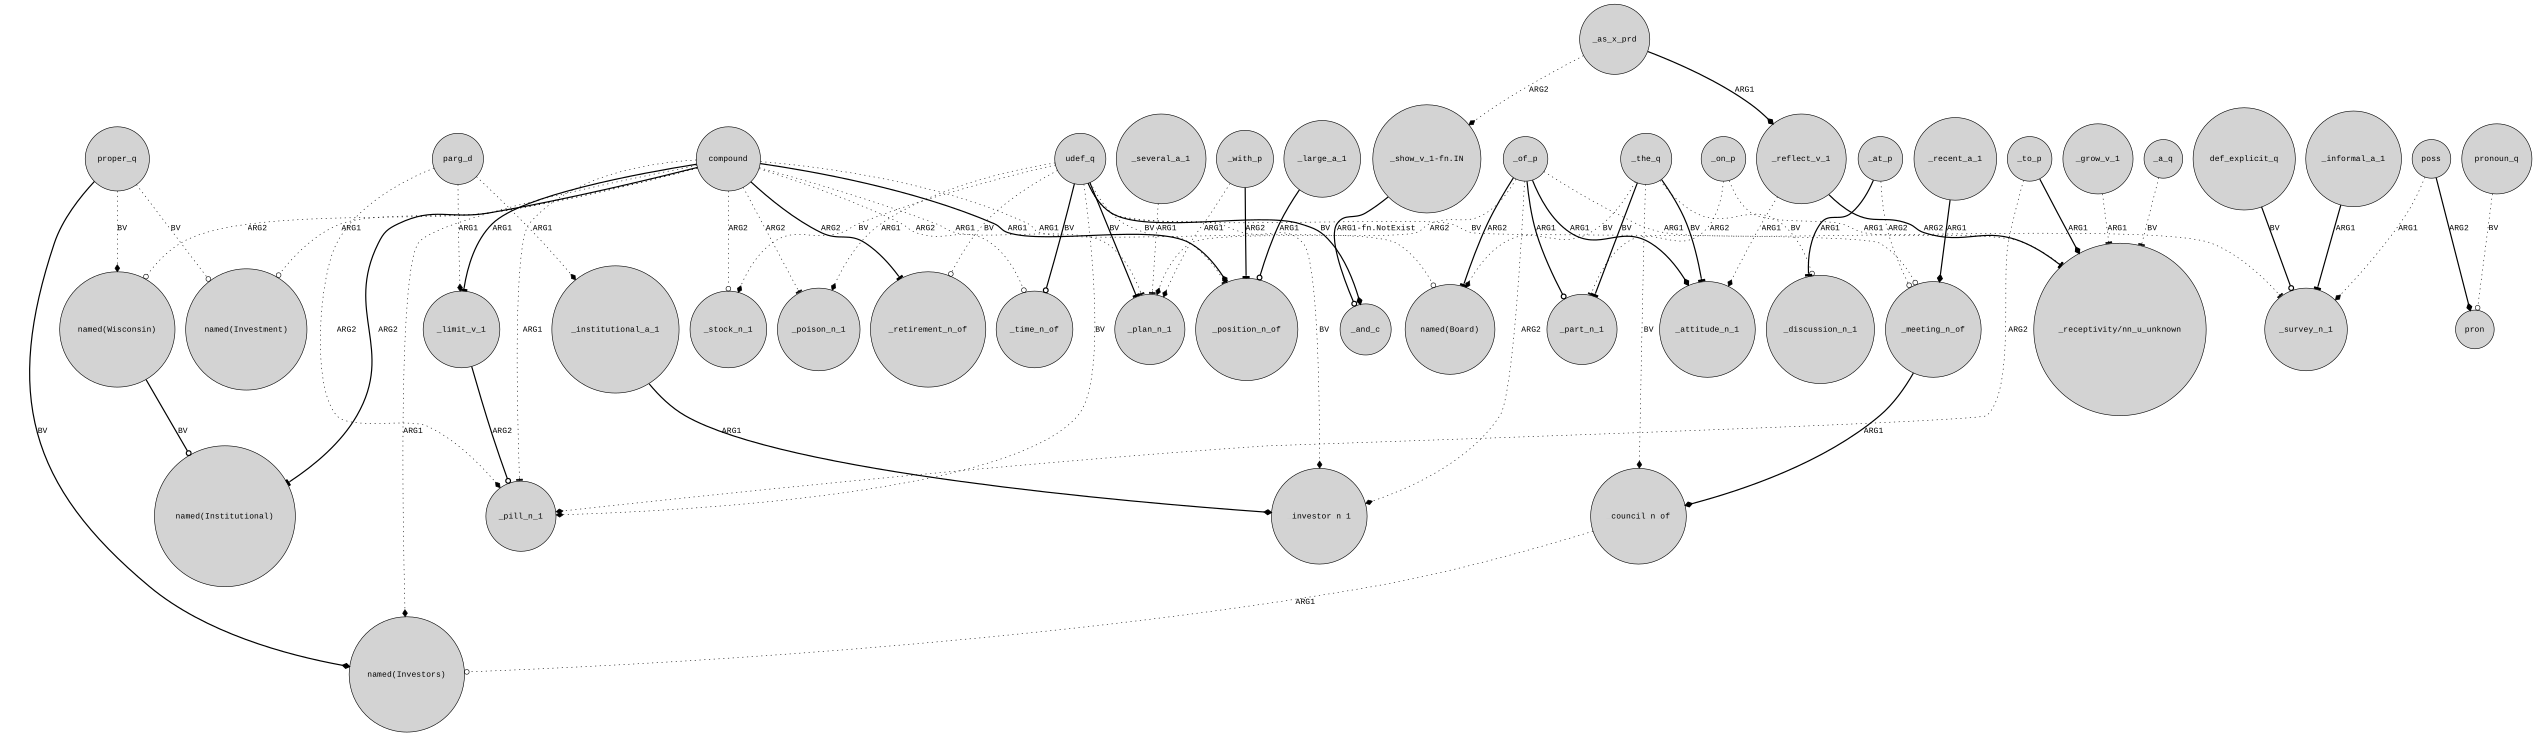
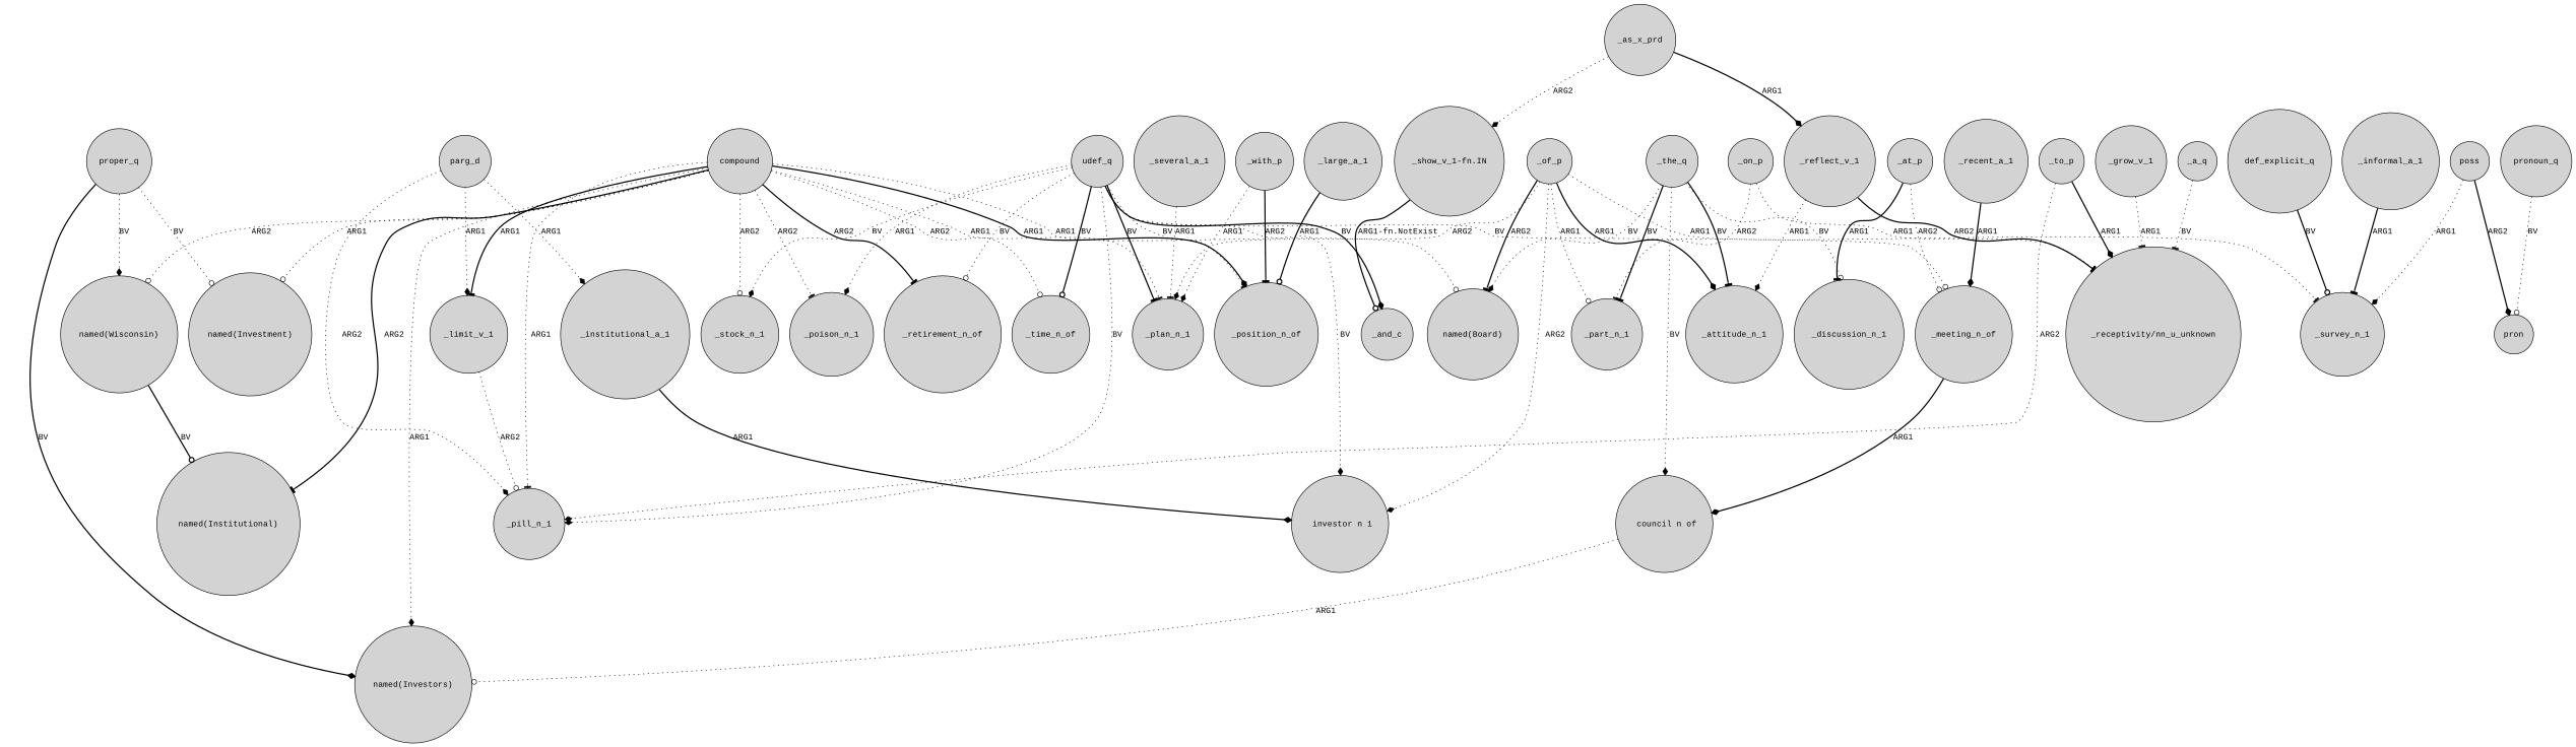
  digraph {
    fontname="Liberation Mono"
    node [fontname="Liberation Mono" shape=circle style=filled]
    edge [arrowhead=diamond fontname="Liberation Mono" style=dotted]
    _limit_v_1
    _pill_n_1
    parg_d
    _institutional_a_1
    "_show_v_1-fn.IN"
    _and_c
    _the_q
    "named(Board)"
    _council_n_of
    _part_n_1
    _attitude_n_1
    _discussion_n_1
    "named(Investors)"
    compound
    "named(Institutional)"
    _plan_n_1
    _poison_n_1
    _position_n_of
    _stock_n_1
    _retirement_n_of
    _time_n_of
    "named(Wisconsin)"
    "named(Investment)"
    _of_p
    _survey_n_1
    _investor_n_1
    _on_p
    "_receptivity/nn_u_unknown"
    poss
    pron
    udef_q
    _meeting_n_of
    _as_x_prd
    _reflect_v_1
    proper_q
    _recent_a_1
    _at_p
    _with_p
    def_explicit_q
    pronoun_q
    _to_p
    _large_a_1
    _informal_a_1
    _grow_v_1
    _a_q
    _several_a_1
-   _limit_v_1 -> _pill_n_1 [arrowhead=odot label=ARG2 style=bold]
+   _limit_v_1 -> _pill_n_1 [arrowhead=odot label=ARG2]
    parg_d -> _limit_v_1 [label=ARG1]
    parg_d -> _pill_n_1 [label=ARG2]
    parg_d -> _institutional_a_1 [label=ARG1]
    _institutional_a_1 -> _investor_n_1 [label=ARG1 style=bold]
    "_show_v_1-fn.IN" -> _and_c [arrowhead=odot label="ARG1-fn.NotExist" style=bold]
    _the_q -> "named(Board)" [label=BV]
    _the_q -> _council_n_of [label=BV]
    _the_q -> _part_n_1 [arrowhead=tee label=BV style=bold]
    _the_q -> _attitude_n_1 [arrowhead=tee label=BV style=bold]
    _the_q -> _discussion_n_1 [arrowhead=odot label=BV]
    _council_n_of -> "named(Investors)" [arrowhead=odot label=ARG1]
    compound -> _limit_v_1 [arrowhead=tee label=ARG1 style=bold]
    compound -> _pill_n_1 [arrowhead=tee label=ARG1]
    compound -> "named(Board)" [arrowhead=odot label=ARG1]
    compound -> "named(Investors)" [label=ARG1]
    compound -> "named(Institutional)" [arrowhead=tee label=ARG2 style=bold]
    compound -> _plan_n_1 [arrowhead=tee label=ARG1]
    compound -> _poison_n_1 [arrowhead=tee label=ARG2]
    compound -> _position_n_of [label=ARG1 style=bold]
    compound -> _stock_n_1 [arrowhead=odot label=ARG2]
    compound -> _retirement_n_of [arrowhead=tee label=ARG2 style=bold]
    compound -> _time_n_of [arrowhead=odot label=ARG2]
    compound -> "named(Wisconsin)" [arrowhead=odot label=ARG2]
    compound -> "named(Investment)" [arrowhead=odot label=ARG1]
    "named(Wisconsin)" -> "named(Institutional)" [arrowhead=odot label=BV style=bold]
    _of_p -> "named(Board)" [arrowhead=tee label=ARG2 style=bold]
-   _of_p -> _part_n_1 [arrowhead=odot label=ARG1 style=bold]
+   _of_p -> _part_n_1 [arrowhead=odot label=ARG1]
    _of_p -> _attitude_n_1 [label=ARG1 style=bold]
    _of_p -> _plan_n_1 [label=ARG2]
    _of_p -> _survey_n_1 [arrowhead=tee label=ARG1]
    _of_p -> _investor_n_1 [label=ARG2]
    _on_p -> _part_n_1 [arrowhead=tee label=ARG2]
    _on_p -> "_receptivity/nn_u_unknown" [arrowhead=tee label=ARG1]
    poss -> _survey_n_1 [label=ARG1]
    poss -> pron [label=ARG2 style=bold]
    udef_q -> _pill_n_1 [label=BV]
    udef_q -> _and_c [label=BV style=bold]
    udef_q -> _plan_n_1 [arrowhead=tee label=BV style=bold]
    udef_q -> _poison_n_1 [label=ARG1]
    udef_q -> _position_n_of [arrowhead=tee label=BV]
    udef_q -> _stock_n_1 [label=BV]
    udef_q -> _retirement_n_of [arrowhead=odot label=BV]
    udef_q -> _time_n_of [arrowhead=odot label=BV style=bold]
    udef_q -> _investor_n_1 [label=BV]
    udef_q -> _meeting_n_of [arrowhead=odot label=BV]
    _meeting_n_of -> _council_n_of [label=ARG1 style=bold]
    _as_x_prd -> "_show_v_1-fn.IN" [label=ARG2]
    _as_x_prd -> _reflect_v_1 [label=ARG1 style=bold]
    _reflect_v_1 -> _attitude_n_1 [label=ARG1]
    _reflect_v_1 -> "_receptivity/nn_u_unknown" [arrowhead=tee label=ARG2 style=bold]
    proper_q -> "named(Investors)" [label=BV style=bold]
    proper_q -> "named(Wisconsin)" [label=BV]
    proper_q -> "named(Investment)" [arrowhead=odot label=BV]
    _recent_a_1 -> _meeting_n_of [label=ARG1 style=bold]
    _at_p -> _discussion_n_1 [arrowhead=tee label=ARG1 style=bold]
    _at_p -> _meeting_n_of [arrowhead=odot label=ARG2]
    _with_p -> _plan_n_1 [label=ARG1]
    _with_p -> _position_n_of [arrowhead=tee label=ARG2 style=bold]
    def_explicit_q -> _survey_n_1 [arrowhead=odot label=BV style=bold]
    pronoun_q -> pron [arrowhead=odot label=BV]
    _to_p -> _pill_n_1 [label=ARG2]
    _to_p -> "_receptivity/nn_u_unknown" [label=ARG1 style=bold]
    _large_a_1 -> _position_n_of [arrowhead=odot label=ARG1 style=bold]
    _informal_a_1 -> _survey_n_1 [arrowhead=tee label=ARG1 style=bold]
    _grow_v_1 -> "_receptivity/nn_u_unknown" [arrowhead=tee label=ARG1]
    _a_q -> "_receptivity/nn_u_unknown" [arrowhead=tee label=BV]
    _several_a_1 -> _plan_n_1 [arrowhead=tee label=ARG1]
  }
